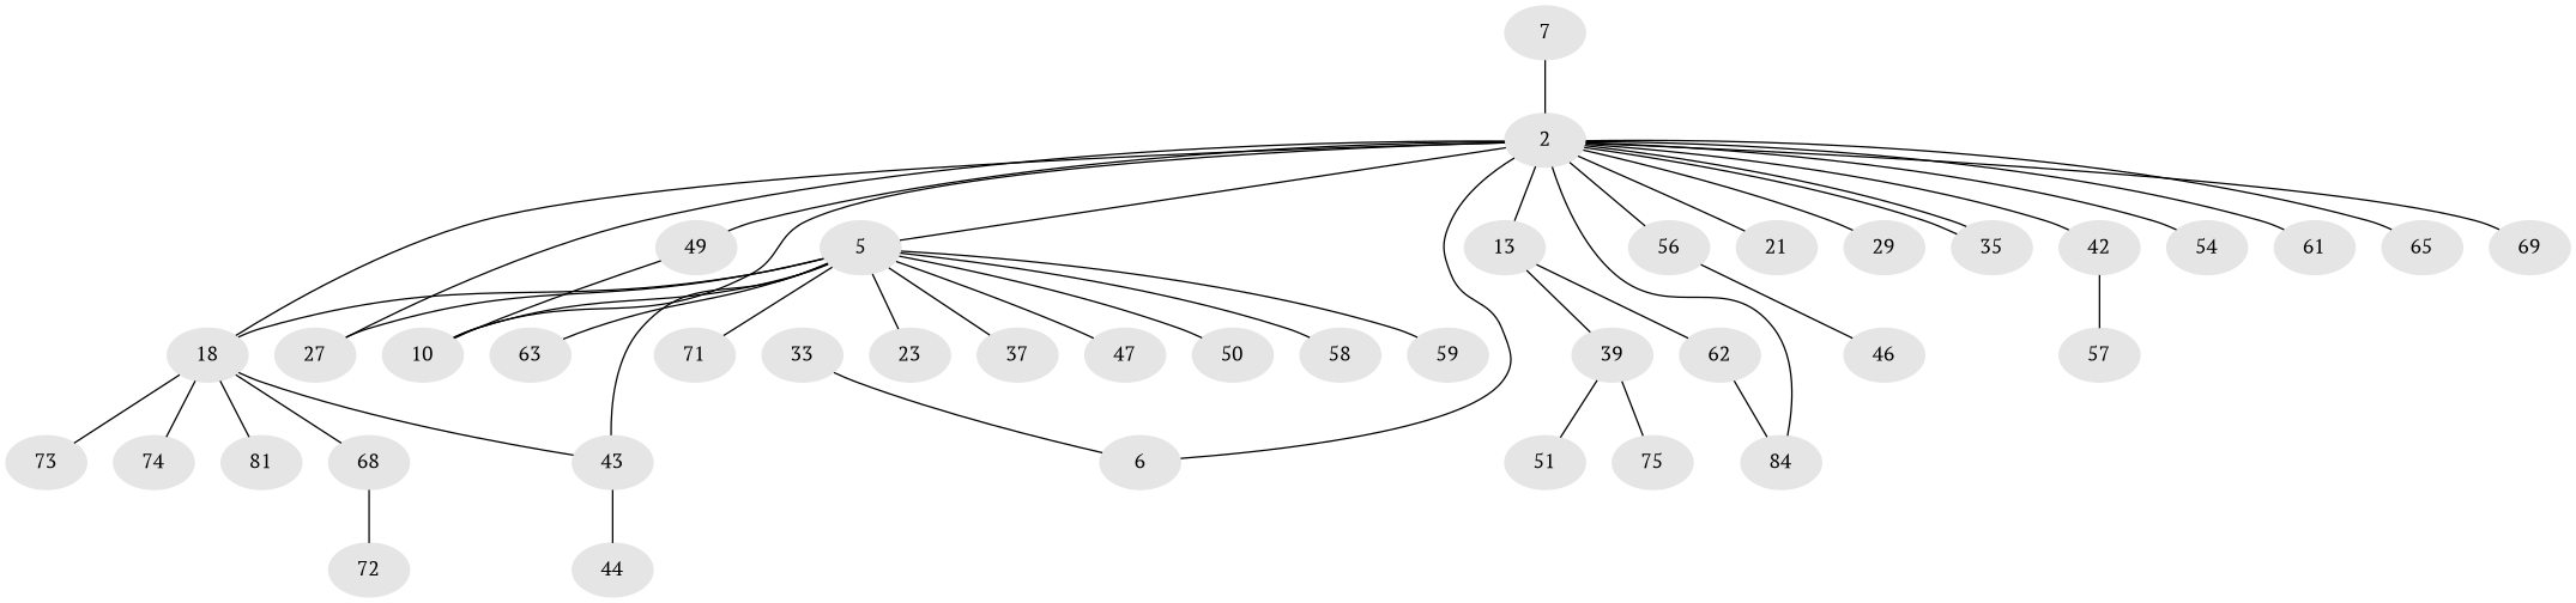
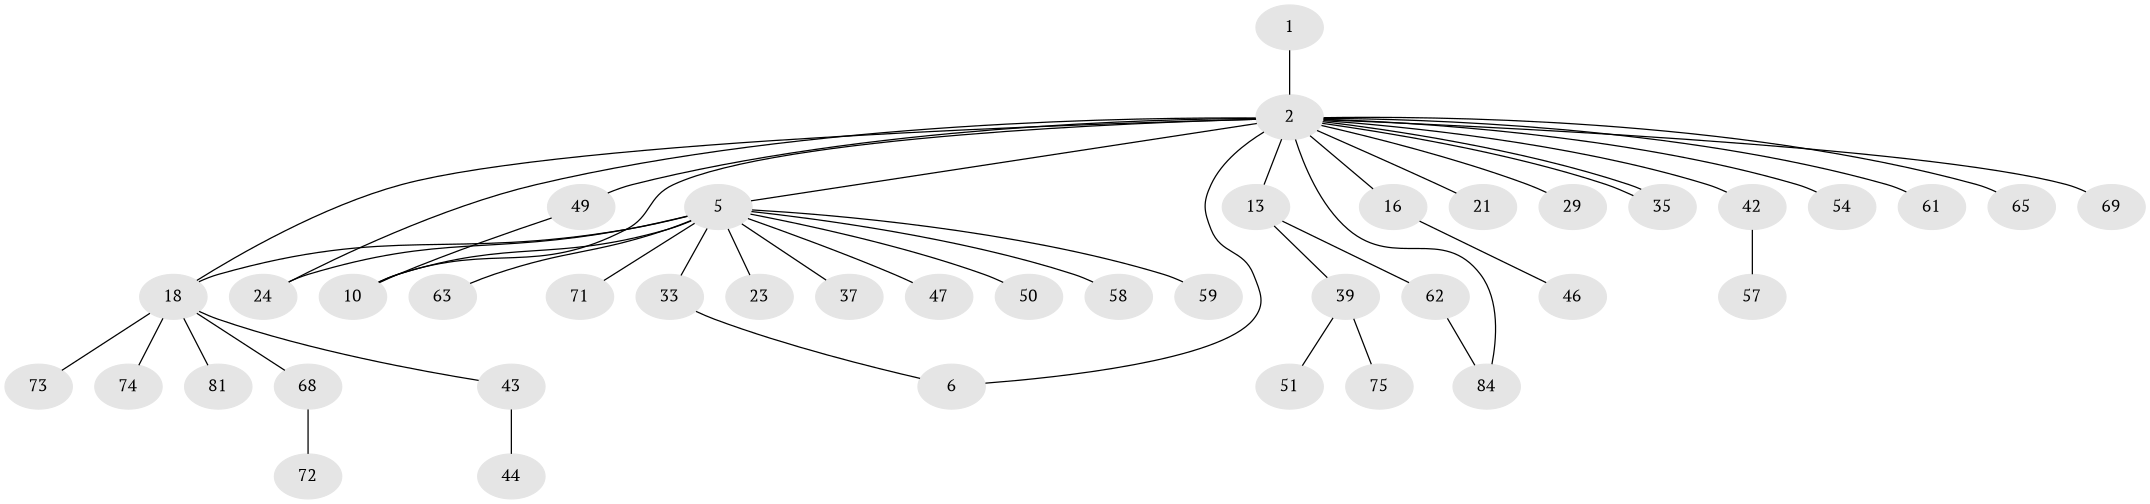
  graph {
    fontname="PT Serif"
    node [color=gray90 fontname="PT Serif" style=filled]
    edge [fontname="PT Serif"]
    2 [super="+22+48+9+34+26+3"]
    5 [super="+8+32+11+76+45+15+60+14+7+38"]
    6
    13
-   16 [super="+28+78" label=56]
+   16 [super="+28+78"]
    18 [super="+19+20"]
    21
-   24 [super="+64+80" label=27]
+   24 [super="+64+80"]
    29
    35 [super="+52"]
    42
    49 [super="+66"]
    54
    61
    65
    69
    n17 [label=10]
    84
-   1 [label=7]
+   1
    23
    33 [super="+36+41+40"]
    37
    47
    50
    58 [super="+77"]
    59 [super="+83"]
    63
    71
    39
    62
    46
    43
    68
    73
    74
    81
    57
    51
    75
    44
    72
    2 -- 5 [weight=5]
    2 -- 6
    2 -- 13
    2 -- 16
    2 -- 18 [weight=2]
    2 -- 21
    2 -- 24
    2 -- 29
    2 -- 35 [weight=3]
    2 -- 35
    2 -- 42
    2 -- 49 [weight=2]
    2 -- 54
    2 -- 61
    2 -- 65
    2 -- 69
    2 -- n17
    2 -- 84
    5 -- 18 [weight=3]
    5 -- 24
    5 -- n17
    5 -- 23
-   5 -- 43 [weight=3]
+   5 -- 33 [weight=3]
    5 -- 37
    5 -- 47
    5 -- 50 [weight=2]
    5 -- 58
    5 -- 59
    5 -- 63
    5 -- 71
    13 -- 39
    13 -- 62
    16 -- 46
    18 -- 43
    18 -- 68
    18 -- 73
    18 -- 74
    18 -- 81
    42 -- 57
    49 -- n17
    1 -- 2
    33 -- 6
    39 -- 51
    39 -- 75
    62 -- 84
    43 -- 44
    68 -- 72
  }
